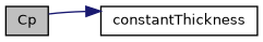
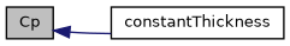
  digraph {
    rankdir=LR
    node [color=black fontname=Helvetica fontsize=10 shape=record]
    n1 [fillcolor=grey75 fontcolor=black height=0.2 label=Cp style=filled width=0.4]
    n2 [height=0.2 label=constantThickness width=0.4]
-   n2 -> n1 [color=midnightblue dir=back fontname=Helvetica fontsize=10 labelfontname=Helvetica labelfontsize=10 style=solid]
+   n1 -> n2 [color=midnightblue dir=back fontname=Helvetica fontsize=10 labelfontname=Helvetica labelfontsize=10 style=solid]
  }
